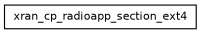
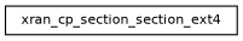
  digraph {
    rankdir=LR
-   n1 [color=black fillcolor=white fontname=Helvetica fontsize=10 height=0.2 label=xran_cp_radioapp_section_ext4 shape=record style=filled width=0.4]
+   n1 [color=black fillcolor=white fontname=Helvetica fontsize=10 height=0.2 label=xran_cp_section_section_ext4 shape=record style=filled width=0.4]
  }
